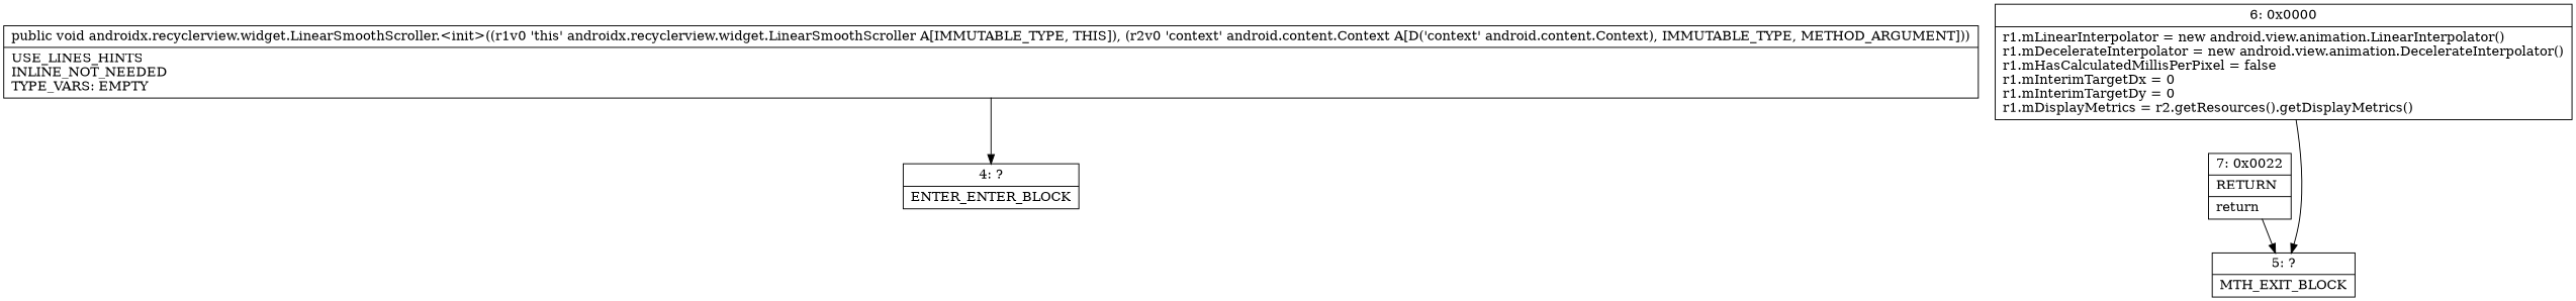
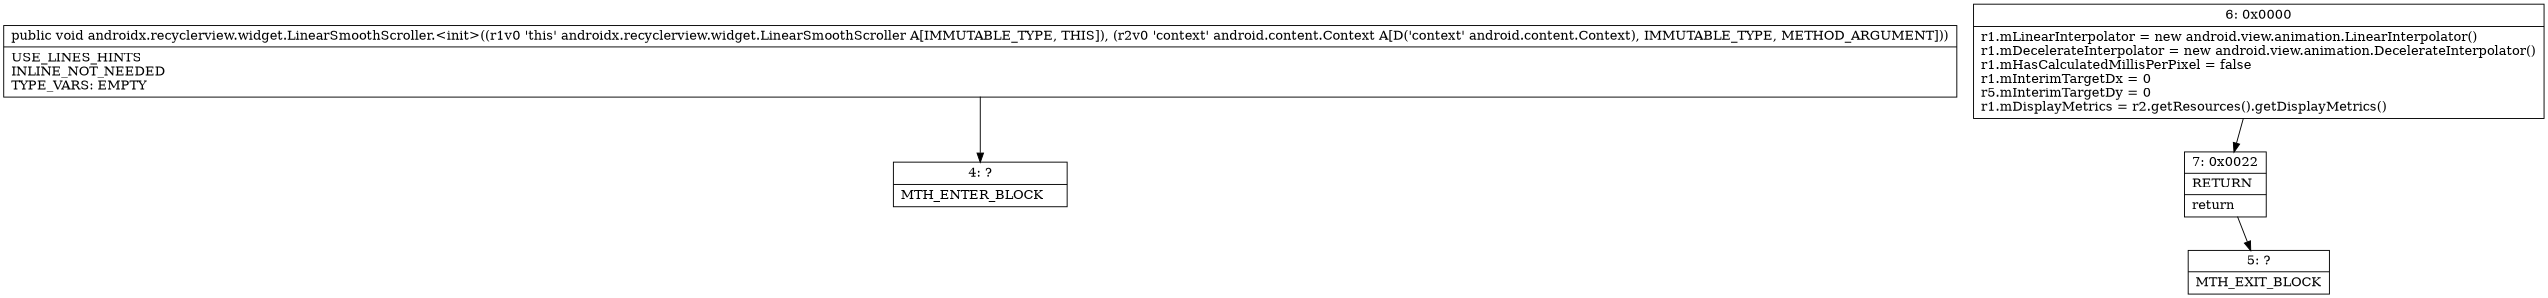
  digraph {
    node [shape=record]
-   n1 [label="{4\:\ ?|ENTER_ENTER_BLOCK\l}"]
-   n2 [label="{6\:\ 0x0000|r1.mLinearInterpolator = new android.view.animation.LinearInterpolator()\lr1.mDecelerateInterpolator = new android.view.animation.DecelerateInterpolator()\lr1.mHasCalculatedMillisPerPixel = false\lr1.mInterimTargetDx = 0\lr1.mInterimTargetDy = 0\lr1.mDisplayMetrics = r2.getResources().getDisplayMetrics()\l}"]
+   n1 [label="{4\:\ ?|MTH_ENTER_BLOCK\l}"]
+   n2 [label="{6\:\ 0x0000|r1.mLinearInterpolator = new android.view.animation.LinearInterpolator()\lr1.mDecelerateInterpolator = new android.view.animation.DecelerateInterpolator()\lr1.mHasCalculatedMillisPerPixel = false\lr1.mInterimTargetDx = 0\lr5.mInterimTargetDy = 0\lr1.mDisplayMetrics = r2.getResources().getDisplayMetrics()\l}"]
    n3 [label="{7\:\ 0x0022|RETURN\l|return\l}"]
    n4 [label="{5\:\ ?|MTH_EXIT_BLOCK\l}"]
    n5 [label="{public void androidx.recyclerview.widget.LinearSmoothScroller.\<init\>((r1v0 'this' androidx.recyclerview.widget.LinearSmoothScroller A[IMMUTABLE_TYPE, THIS]), (r2v0 'context' android.content.Context A[D('context' android.content.Context), IMMUTABLE_TYPE, METHOD_ARGUMENT]))  | USE_LINES_HINTS\lINLINE_NOT_NEEDED\lTYPE_VARS: EMPTY\l}"]
-   n2 -> n4
+   n2 -> n3
    n3 -> n4
    n5 -> n1
  }
